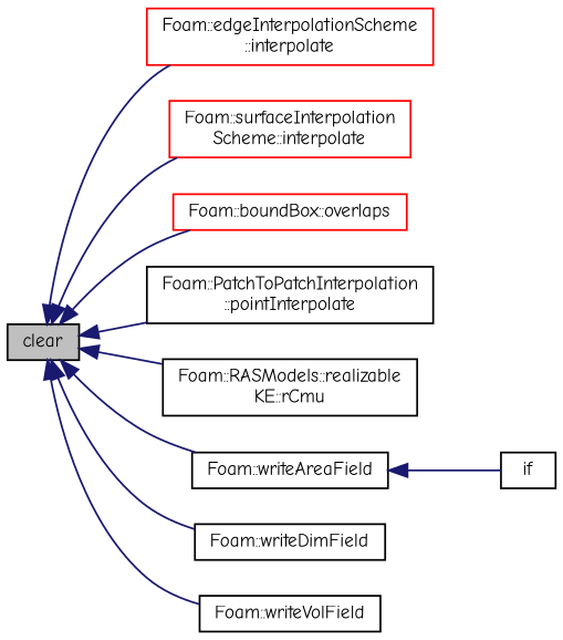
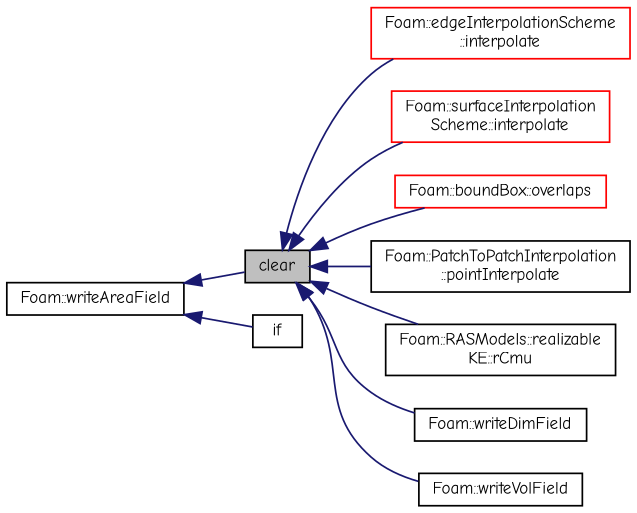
  digraph {
    fontname="Comic Neue"
    rankdir=LR
    node [color=black fontname="Comic Neue" fontsize=10 shape=record]
    edge [color=midnightblue dir=back fontname="Comic Neue" fontsize=10 labelfontname=Helvetica labelfontsize=10 style=solid]
    n1 [fillcolor=grey75 fontcolor=black height=0.2 label=clear style=filled width=0.4]
    n2 [color=red height=0.2 label="Foam::edgeInterpolationScheme\l::interpolate" width=0.4]
    n3 [color=red height=0.2 label="Foam::surfaceInterpolation\lScheme::interpolate" width=0.4]
    n4 [color=red height=0.2 label="Foam::boundBox::overlaps" width=0.4]
    n5 [height=0.2 label="Foam::PatchToPatchInterpolation\l::pointInterpolate" width=0.4]
    n6 [height=0.2 label="Foam::RASModels::realizable\lKE::rCmu" width=0.4]
    n7 [height=0.2 label="Foam::writeAreaField" width=0.4]
    n8 [height=0.2 label="Foam::writeDimField" width=0.4]
    n9 [height=0.2 label="Foam::writeVolField" width=0.4]
    n10 [height=0.2 label=if width=0.4]
    n1 -> n2
    n1 -> n3
    n1 -> n4
    n1 -> n5
    n1 -> n6
-   n1 -> n7
+   n7 -> n1
    n1 -> n8
    n1 -> n9
    n7 -> n10
  }
